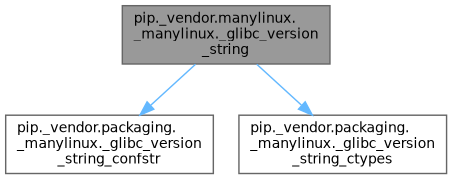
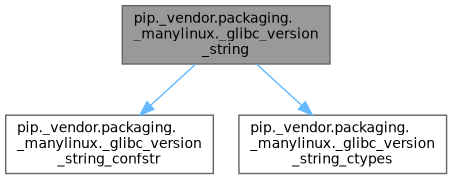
  digraph {
    rankdir=TB
    node [color=grey40 fillcolor=white fontname=Helvetica fontsize=10 shape=box style=filled]
    edge [color=steelblue1 fontname=Helvetica fontsize=10 labelfontname=Helvetica labelfontsize=10 style=solid]
-   n1 [color=gray40 fillcolor=grey60 fontcolor=black height=0.2 label="pip._vendor.manylinux.\l_manylinux._glibc_version\l_string" width=0.4]
+   n1 [color=gray40 fillcolor=grey60 fontcolor=black height=0.2 label="pip._vendor.packaging.\l_manylinux._glibc_version\l_string" width=0.4]
    n2 [height=0.2 label="pip._vendor.packaging.\l_manylinux._glibc_version\l_string_confstr" width=0.4]
    n3 [height=0.2 label="pip._vendor.packaging.\l_manylinux._glibc_version\l_string_ctypes" width=0.4]
    n1 -> n2
    n1 -> n3
  }
